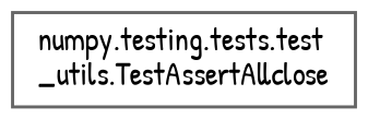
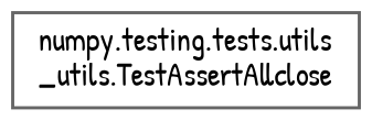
  digraph {
    rankdir=LR
    fontname="Patrick Hand"
-   n1 [color=grey40 fillcolor=white fontname="Patrick Hand" fontsize=10 height=0.2 label="numpy.testing.tests.test\l_utils.TestAssertAllclose" shape=box style=filled width=0.4]
+   n1 [color=grey40 fillcolor=white fontname="Patrick Hand" fontsize=10 height=0.2 label="numpy.testing.tests.utils\l_utils.TestAssertAllclose" shape=box style=filled width=0.4]
  }
